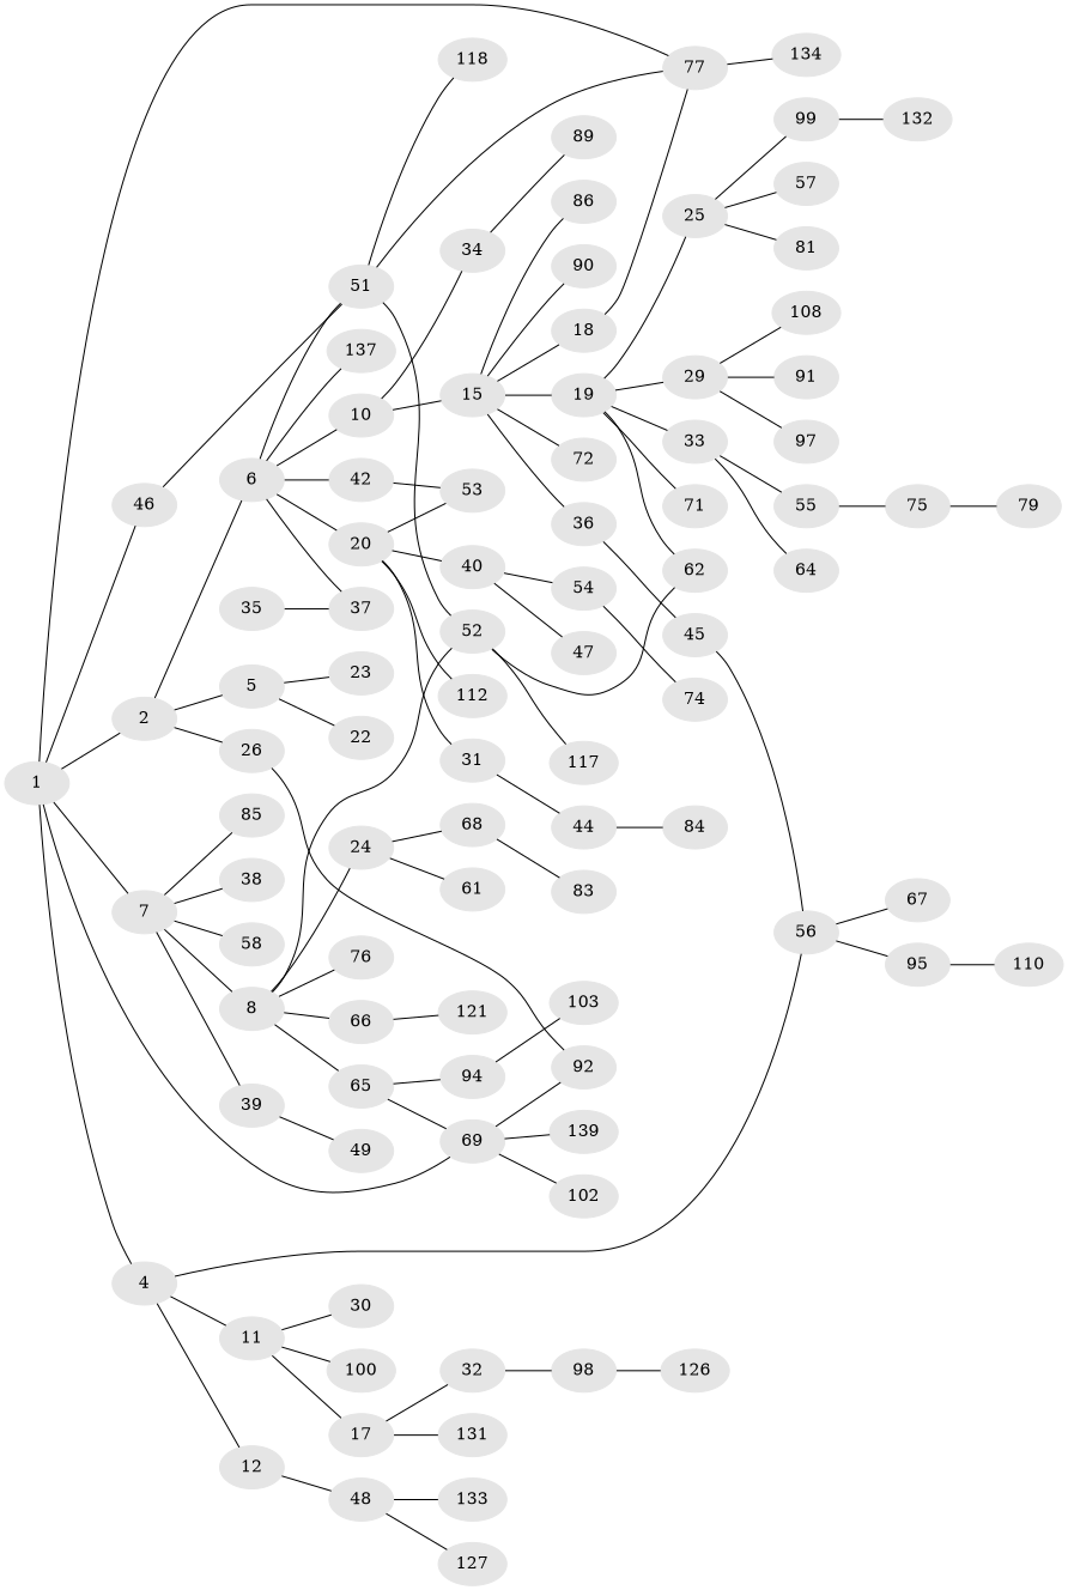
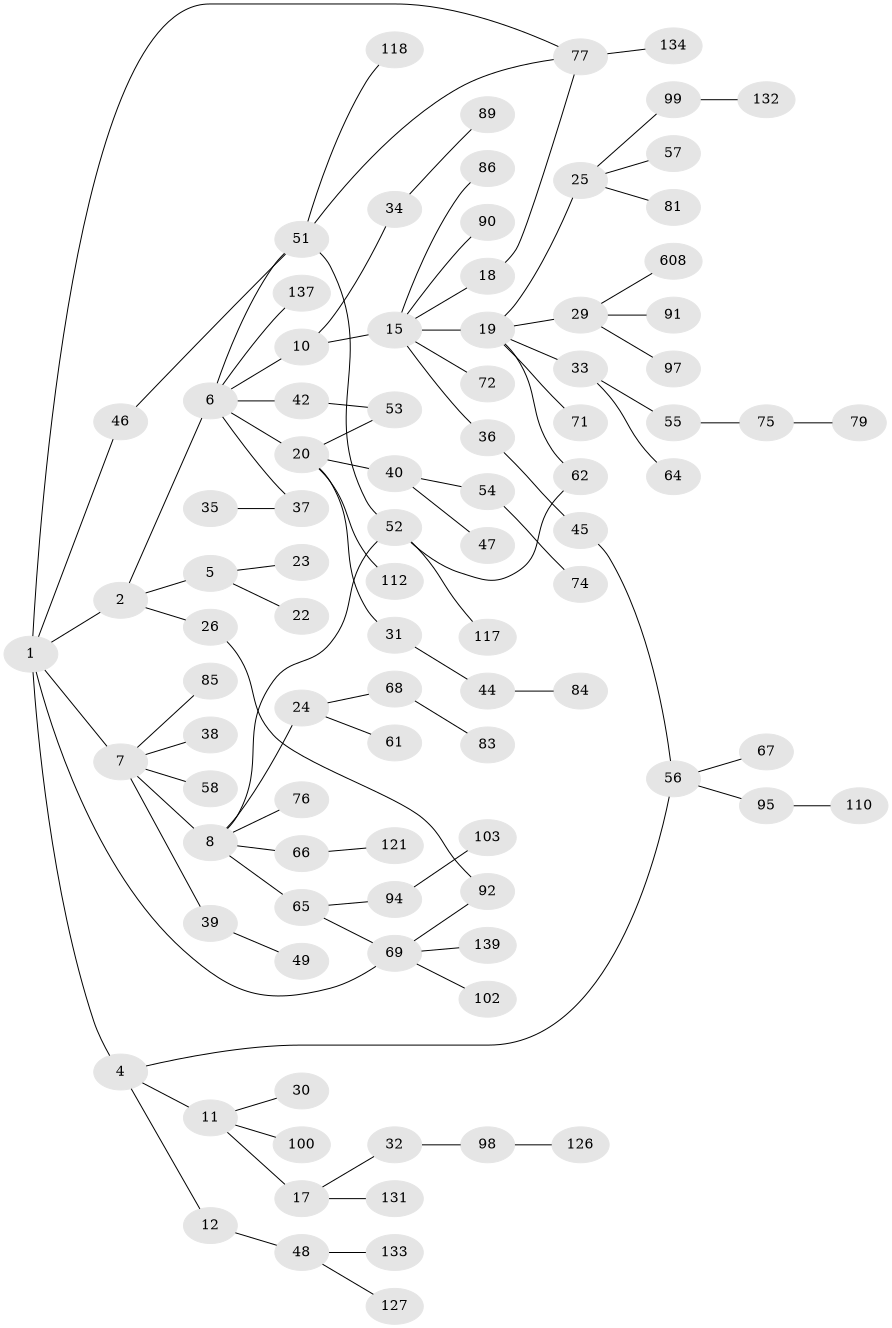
  graph {
    fontname="DejaVu Serif"
    rankdir=LR
    node [color=gray90 fontname="DejaVu Serif" style=filled]
    edge [fontname="DejaVu Serif"]
    1 [super="+3"]
    2 [super="+13"]
    4 [super="+70"]
    7 [super="+9"]
    46
    69 [super="+93"]
    77 [super="+129"]
    5 [super="+16"]
    6 [super="+14"]
    26 [super="+106"]
    11 [super="+80"]
    12
    56 [super="+96"]
    8 [super="+50"]
    38
    39
    58 [super="+59"]
    85
    51 [super="+63"]
    92
    102
    139
    134 [super="+135"]
    22 [super="+122"]
    23
    10
    20 [super="+28"]
    37 [super="+41"]
    42 [super="+114"]
    137
    17 [super="+119"]
    30 [super="+104"]
    100
    48 [super="+87"]
    67
    95
    15 [super="+136"]
    34 [super="+115"]
    31
    40 [super="+43"]
    53
    112
    52 [super="+116"]
    118 [super="+124"]
    24
    65 [super="+98"]
    66
    76
    49 [super="+82"]
    61
    68
    62
    117
    94 [super="+107"]
    121
    18 [super="+60"]
    19 [super="+21"]
    36
    72
    86
    90
    89
    32
    131
    127
    133
    25 [super="+109"]
    29 [super="+73"]
    33 [super="+120"]
    71
    45
    n72 [label=98 super="+105"]
    57 [super="+125"]
    81
    99 [super="+123"]
    91 [super="+111"]
    97 [super="+128"]
-   108
+   108 [label=608]
    55
    64
    44 [super="+101"]
    47
    54
    83
    132
    35
    84
    126
    75
    74 [super="+88"]
    79 [super="+138"]
    110 [super="+130"]
    103
    1 -- 2
    1 -- 4
    1 -- 7
    1 -- 46
    1 -- 69
    1 -- 77
    2 -- 5
    2 -- 6
    2 -- 26
    4 -- 11
    4 -- 12
    4 -- 56
    7 -- 8
    7 -- 38
    7 -- 39
    7 -- 58
    7 -- 85
    46 -- 51
    69 -- 92
    69 -- 102
    69 -- 139
    77 -- 134
    5 -- 22
    5 -- 23
    6 -- 51
    6 -- 10
    6 -- 20
    6 -- 37
    6 -- 42
    6 -- 137
    26 -- 92
    11 -- 17
    11 -- 30
    11 -- 100
    12 -- 48
    56 -- 67
    56 -- 95
    8 -- 52
    8 -- 24
    8 -- 65
    8 -- 66
    8 -- 76
    39 -- 49
    51 -- 77
    51 -- 52
    51 -- 118
    10 -- 15
    10 -- 34
    20 -- 31
    20 -- 40
    20 -- 53
    20 -- 112
    42 -- 53
    17 -- 32
    17 -- 131
    48 -- 127
    48 -- 133
    95 -- 110
    15 -- 18
    15 -- 19
    15 -- 36
    15 -- 72
    15 -- 86
    15 -- 90
    34 -- 89
    31 -- 44
    40 -- 47
    40 -- 54
    52 -- 62
    52 -- 117
    24 -- 61
    24 -- 68
    65 -- 69
    65 -- 94
    66 -- 121
    68 -- 83
    94 -- 103
    18 -- 77
    19 -- 62
    19 -- 25
    19 -- 29
    19 -- 33
    19 -- 71
    36 -- 45
    32 -- n72
    25 -- 57
    25 -- 81
    25 -- 99
    29 -- 91
    29 -- 97
    29 -- 108
    33 -- 55
    33 -- 64
    45 -- 56
    n72 -- 126
    99 -- 132
    55 -- 75
    44 -- 84
    54 -- 74
    35 -- 37
    75 -- 79
  }
